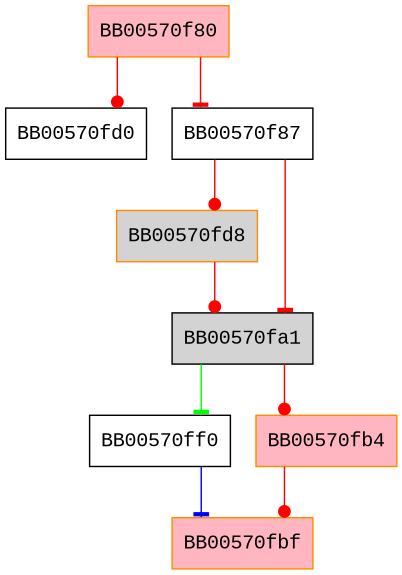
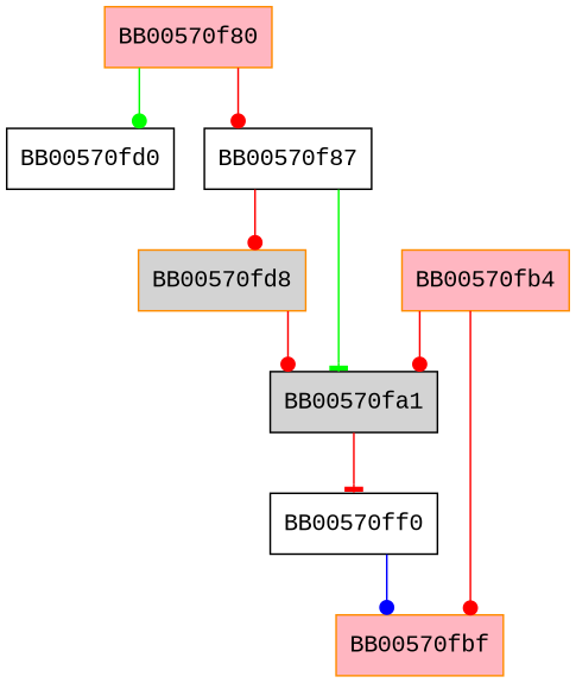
  digraph {
    fontname="Liberation Mono"
    splines=ortho
    node [color=black fillcolor=white fontname="Liberation Mono" shape=box style=filled]
    edge [arrowhead=dot color=red fontname="Liberation Mono"]
    BB00570fd0
    BB00570f80 [color=darkorange fillcolor=lightpink]
    BB00570f87
    BB00570fd8 [color=darkorange fillcolor=lightgrey]
    BB00570fa1 [fillcolor=lightgrey]
    BB00570ff0
    BB00570fb4 [color=darkorange fillcolor=lightpink]
    BB00570fbf [color=darkorange fillcolor=lightpink]
-   BB00570f80 -> BB00570fd0
-   BB00570f80 -> BB00570f87 [arrowhead=tee]
+   BB00570f80 -> BB00570fd0 [color=green]
+   BB00570f80 -> BB00570f87
    BB00570f87 -> BB00570fd8
-   BB00570f87 -> BB00570fa1 [arrowhead=tee]
+   BB00570f87 -> BB00570fa1 [arrowhead=tee color=green]
    BB00570fd8 -> BB00570fa1
-   BB00570fa1 -> BB00570ff0 [arrowhead=tee color=green]
-   BB00570fa1 -> BB00570fb4
-   BB00570ff0 -> BB00570fbf [arrowhead=tee color=blue]
+   BB00570fa1 -> BB00570ff0 [arrowhead=tee]
+   BB00570fb4 -> BB00570fa1
+   BB00570ff0 -> BB00570fbf [color=blue]
    BB00570fb4 -> BB00570fbf
  }
